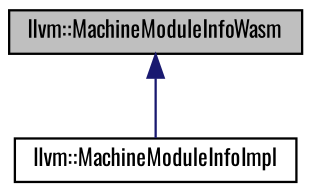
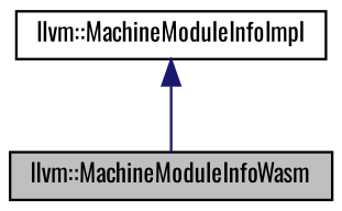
  digraph {
    fontname=Oswald
    node [color=black fontname=Oswald fontsize=10 shape=record]
    n1 [fillcolor=grey75 fontcolor=black height=0.2 label="llvm::MachineModuleInfoWasm" style=filled width=0.4]
    n2 [height=0.2 label="llvm::MachineModuleInfoImpl" width=0.4]
-   n1 -> n2 [color=midnightblue dir=back fontname=Oswald fontsize=10 labelfontname=Helvetica labelfontsize=10 style=solid]
+   n2 -> n1 [color=midnightblue dir=back fontname=Oswald fontsize=10 labelfontname=Helvetica labelfontsize=10 style=solid]
  }
